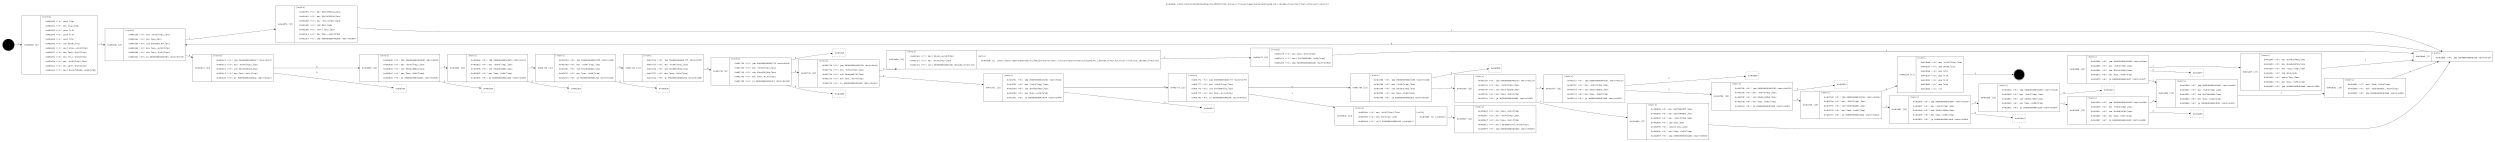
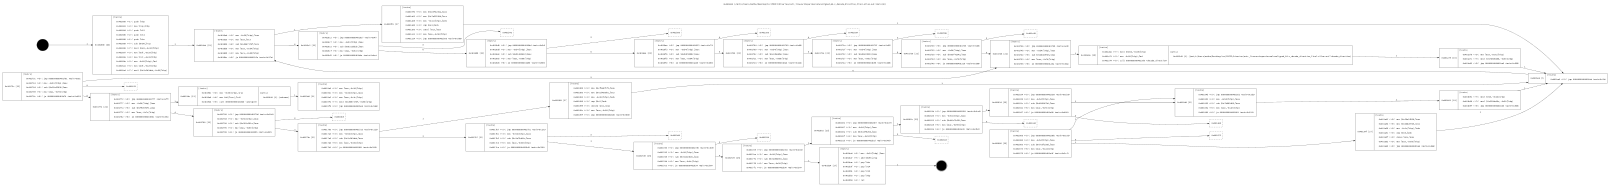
  digraph {
    fontname="Source Code Pro"
    label="0x401680 (/mnt/c/Users/mathe/Desktop/tcc/POCII/binaries/extr_linuxarchsparckernelunaligned_64.c_decode_direction_Final-ollvm.out::main(0))"
    labelloc=t
    rankdir=LR
    node [fontname="Source Code Pro" shape=record]
    edge [fontname="Source Code Pro"]
    Entry [fillcolor=black height=0.3 shape=circle style=filled width=0.3]
    n2 [label="{\n     0x401680 [43]\l\n     | [instrs]\l\n     &nbsp;&nbsp;0x401680 \<+1\>: push %rbp\l\n     &nbsp;&nbsp;0x401681 \<+3\>: mov %rsp,%rbp\l\n     &nbsp;&nbsp;0x401684 \<+2\>: push %r15\l\n     &nbsp;&nbsp;0x401686 \<+2\>: push %r14\l\n     &nbsp;&nbsp;0x401688 \<+1\>: push %rbx\l\n     &nbsp;&nbsp;0x401689 \<+7\>: sub $0x98,%rsp\l\n     &nbsp;&nbsp;0x401690 \<+7\>: movl $0x0,-0x24(%rbp)\l\n     &nbsp;&nbsp;0x401697 \<+3\>: mov %edi,-0x28(%rbp)\l\n     &nbsp;&nbsp;0x40169a \<+4\>: mov %rsi,-0x30(%rbp)\l\n     &nbsp;&nbsp;0x40169e \<+3\>: mov -0x28(%rbp),%edi\l\n     &nbsp;&nbsp;0x4016a1 \<+3\>: mov %edi,-0x20(%rbp)\l\n     &nbsp;&nbsp;0x4016a4 \<+7\>: movl $0x3cfd3abb,-0x50(%rbp)\l\n  }"]
    n3 [label="{\n     0x4016ab [23]\l\n     | [instrs]\l\n     &nbsp;&nbsp;0x4016ab \<+3\>: mov -0x50(%rbp),%eax\l\n     &nbsp;&nbsp;0x4016ae \<+2\>: mov %eax,%ecx\l\n     &nbsp;&nbsp;0x4016b0 \<+6\>: sub $0x8067176f,%ecx\l\n     &nbsp;&nbsp;0x4016b6 \<+3\>: mov %eax,-0x54(%rbp)\l\n     &nbsp;&nbsp;0x4016b9 \<+3\>: mov %ecx,-0x58(%rbp)\l\n     &nbsp;&nbsp;0x4016bc \<+6\>: je 00000000004019fe \<main+0x37e\>\l\n  }"]
    n4 [label="{\n     0x4019fe [27]\l\n     | [instrs]\l\n     &nbsp;&nbsp;0x4019fe \<+5\>: mov $0xe3f4234a,%eax\l\n     &nbsp;&nbsp;0x401a03 \<+5\>: mov $0x7e5f158d,%ecx\l\n     &nbsp;&nbsp;0x401a08 \<+3\>: mov -0x1c(%rbp),%edx\l\n     &nbsp;&nbsp;0x401a0b \<+3\>: cmp $0x1,%edx\l\n     &nbsp;&nbsp;0x401a0e \<+3\>: cmovl %ecx,%eax\l\n     &nbsp;&nbsp;0x401a11 \<+3\>: mov %eax,-0x50(%rbp)\l\n     &nbsp;&nbsp;0x401a14 \<+5\>: jmp 0000000000401be6 \<main+0x566\>\l\n  }"]
    n5 [label="{\n     0x4016c2 [22]\l\n     | [instrs]\l\n     &nbsp;&nbsp;0x4016c2 \<+5\>: jmp 00000000004016c7 \<main+0x47\>\l\n     &nbsp;&nbsp;0x4016c7 \<+3\>: mov -0x54(%rbp),%eax\l\n     &nbsp;&nbsp;0x4016ca \<+5\>: sub $0x83135b2b,%eax\l\n     &nbsp;&nbsp;0x4016cf \<+3\>: mov %eax,-0x5c(%rbp)\l\n     &nbsp;&nbsp;0x4016d2 \<+6\>: je 0000000000401b4a \<main+0x4ca\>\l\n  }"]
    n6 [label="{\n     0x401be6 [5]\l\n     | [instrs]\l\n     &nbsp;&nbsp;0x401be6 \<+5\>: jmp 00000000004016ab \<main+0x2b\>\l\n  }"]
    n7 [label="{\n     0x401b4a\l\n  }" style=dashed]
    n8 [label="{\n     0x4016d8 [22]\l\n     | [instrs]\l\n     &nbsp;&nbsp;0x4016d8 \<+5\>: jmp 00000000004016dd \<main+0x5d\>\l\n     &nbsp;&nbsp;0x4016dd \<+3\>: mov -0x54(%rbp),%eax\l\n     &nbsp;&nbsp;0x4016e0 \<+5\>: sub $0xb1a5b61d,%eax\l\n     &nbsp;&nbsp;0x4016e5 \<+3\>: mov %eax,-0x60(%rbp)\l\n     &nbsp;&nbsp;0x4016e8 \<+6\>: je 0000000000401b80 \<main+0x500\>\l\n  }"]
    n9 [label="{\n     0x401b80\l\n  }" style=dashed]
    n10 [label="{\n     0x4016ee [22]\l\n     | [instrs]\l\n     &nbsp;&nbsp;0x4016ee \<+5\>: jmp 00000000004016f3 \<main+0x73\>\l\n     &nbsp;&nbsp;0x4016f3 \<+3\>: mov -0x54(%rbp),%eax\l\n     &nbsp;&nbsp;0x4016f6 \<+5\>: sub $0xbdc5bd82,%eax\l\n     &nbsp;&nbsp;0x4016fb \<+3\>: mov %eax,-0x64(%rbp)\l\n     &nbsp;&nbsp;0x4016fe \<+6\>: je 0000000000401ae0 \<main+0x460\>\l\n  }"]
    Exit [fillcolor=black height=0.3 peripheries=2 shape=circle style=filled width=0.3]
    n12 [label="{\n     0x401ae0\l\n  }" style=dashed]
    n13 [label="{\n     0x401704 [22]\l\n     | [instrs]\l\n     &nbsp;&nbsp;0x401704 \<+5\>: jmp 0000000000401709 \<main+0x89\>\l\n     &nbsp;&nbsp;0x401709 \<+3\>: mov -0x54(%rbp),%eax\l\n     &nbsp;&nbsp;0x40170c \<+5\>: sub $0xcd4e0dec,%eax\l\n     &nbsp;&nbsp;0x401711 \<+3\>: mov %eax,-0x68(%rbp)\l\n     &nbsp;&nbsp;0x401714 \<+6\>: je 00000000004018a4 \<main+0x224\>\l\n  }"]
    n14 [label="{\n     0x401a79 [15]\l\n     | [instrs]\l\n     &nbsp;&nbsp;0x401a79 \<+3\>: mov %eax,-0x3c(%rbp)\l\n     &nbsp;&nbsp;0x401a7c \<+7\>: movl $0x7b685466,-0x50(%rbp)\l\n     &nbsp;&nbsp;0x401a83 \<+5\>: jmp 0000000000401be6 \<main+0x566\>\l\n  }"]
    n15 [label="{\n     0x4018a4\l\n  }" style=dashed]
    n16 [label="{\n     0x40171a [22]\l\n     | [instrs]\l\n     &nbsp;&nbsp;0x40171a \<+5\>: jmp 000000000040171f \<main+0x9f\>\l\n     &nbsp;&nbsp;0x40171f \<+3\>: mov -0x54(%rbp),%eax\l\n     &nbsp;&nbsp;0x401722 \<+5\>: sub $0xd6322b24,%eax\l\n     &nbsp;&nbsp;0x401727 \<+3\>: mov %eax,-0x6c(%rbp)\l\n     &nbsp;&nbsp;0x40172a \<+6\>: je 0000000000401b56 \<main+0x4d6\>\l\n  }"]
    n17 [label="{\n     0x40187f\l\n  }" style=dashed]
    n18 [label="{\n     0x401b56\l\n  }" style=dashed]
    n19 [label="{\n     0x401730 [22]\l\n     | [instrs]\l\n     &nbsp;&nbsp;0x401730 \<+5\>: jmp 0000000000401735 \<main+0xb5\>\l\n     &nbsp;&nbsp;0x401735 \<+3\>: mov -0x54(%rbp),%eax\l\n     &nbsp;&nbsp;0x401738 \<+5\>: sub $0xe3f4234a,%eax\l\n     &nbsp;&nbsp;0x40173d \<+3\>: mov %eax,-0x70(%rbp)\l\n     &nbsp;&nbsp;0x401740 \<+6\>: je 0000000000401a19 \<main+0x399\>\l\n  }"]
    n20 [label="{\n     0x401a4f [27]\l\n     | [instrs]\l\n     &nbsp;&nbsp;0x401a4f \<+5\>: mov $0xf6a5f838,%eax\l\n     &nbsp;&nbsp;0x401a54 \<+5\>: mov $0xebda9745,%ecx\l\n     &nbsp;&nbsp;0x401a59 \<+3\>: mov -0x1c(%rbp),%edx\l\n     &nbsp;&nbsp;0x401a5c \<+3\>: cmp $0x0,%edx\l\n     &nbsp;&nbsp;0x401a5f \<+3\>: cmove %ecx,%eax\l\n     &nbsp;&nbsp;0x401a62 \<+3\>: mov %eax,-0x50(%rbp)\l\n     &nbsp;&nbsp;0x401a65 \<+5\>: jmp 0000000000401be6 \<main+0x566\>\l\n  }"]
    n21 [label="{\n     0x401a19\l\n  }" style=dashed]
    n22 [label="{\n     0x401746 [22]\l\n     | [instrs]\l\n     &nbsp;&nbsp;0x401746 \<+5\>: jmp 000000000040174b \<main+0xcb\>\l\n     &nbsp;&nbsp;0x40174b \<+3\>: mov -0x54(%rbp),%eax\l\n     &nbsp;&nbsp;0x40174e \<+5\>: sub $0xebda9745,%eax\l\n     &nbsp;&nbsp;0x401753 \<+3\>: mov %eax,-0x74(%rbp)\l\n     &nbsp;&nbsp;0x401756 \<+6\>: je 0000000000401a6a \<main+0x3ea\>\l\n  }"]
    n23 [label="{\n     0x401866 [25]\l\n     | [instrs]\l\n     &nbsp;&nbsp;0x401866 \<+5\>: jmp 000000000040186b \<main+0x1eb\>\l\n     &nbsp;&nbsp;0x40186b \<+3\>: mov -0x54(%rbp),%eax\l\n     &nbsp;&nbsp;0x40186e \<+5\>: sub $0x7e5f158d,%eax\l\n     &nbsp;&nbsp;0x401873 \<+6\>: mov %eax,-0xa4(%rbp)\l\n     &nbsp;&nbsp;0x401879 \<+6\>: je 0000000000401a4f \<main+0x3cf\>\l\n  }"]
    n24 [label="{\n     0x40184d [25]\l\n     | [instrs]\l\n     &nbsp;&nbsp;0x40184d \<+5\>: jmp 0000000000401852 \<main+0x1d2\>\l\n     &nbsp;&nbsp;0x401852 \<+3\>: mov -0x54(%rbp),%eax\l\n     &nbsp;&nbsp;0x401855 \<+5\>: sub $0x7b685466,%eax\l\n     &nbsp;&nbsp;0x40185a \<+6\>: mov %eax,-0xa0(%rbp)\l\n     &nbsp;&nbsp;0x401860 \<+6\>: je 0000000000401b91 \<main+0x511\>\l\n  }"]
    n25 [label="{\n     0x401a6a [15]\l\n     | [instrs]\l\n     &nbsp;&nbsp;0x401a6a \<+7\>: movl $0x64,-0x38(%rbp)\l\n     &nbsp;&nbsp;0x401a71 \<+3\>: mov -0x38(%rbp),%edi\l\n     &nbsp;&nbsp;0x401a74 \<+5\>: call 00000000004013d0 \<decode_direction\>\l\n     | [calls]\l\n     &nbsp;&nbsp;0x4013d0 \{1\} (/mnt/c/Users/mathe/Desktop/tcc/POCII/binaries/extr_linuxarchsparckernelunaligned_64.c_decode_direction_Final-ollvm.out::decode_direction)\l\n  }"]
    n26 [label="{\n     0x40175c [22]\l\n     | [instrs]\l\n     &nbsp;&nbsp;0x40175c \<+5\>: jmp 0000000000401761 \<main+0xe1\>\l\n     &nbsp;&nbsp;0x401761 \<+3\>: mov -0x54(%rbp),%eax\l\n     &nbsp;&nbsp;0x401764 \<+5\>: sub $0xf6a5f838,%eax\l\n     &nbsp;&nbsp;0x401769 \<+3\>: mov %eax,-0x78(%rbp)\l\n     &nbsp;&nbsp;0x40176c \<+6\>: je 0000000000401b74 \<main+0x4f4\>\l\n  }"]
    n27 [label="{\n     0x401b91 [19]\l\n     | [instrs]\l\n     &nbsp;&nbsp;0x401b91 \<+7\>: movl $0x0,-0x24(%rbp)\l\n     &nbsp;&nbsp;0x401b98 \<+7\>: movl $0x5280e06c,-0x50(%rbp)\l\n     &nbsp;&nbsp;0x401b9f \<+5\>: jmp 0000000000401be6 \<main+0x566\>\l\n  }"]
    n28 [label="{\n     0x401b74\l\n  }" style=dashed]
    n29 [label="{\n     0x401772 [22]\l\n     | [instrs]\l\n     &nbsp;&nbsp;0x401772 \<+5\>: jmp 0000000000401777 \<main+0xf7\>\l\n     &nbsp;&nbsp;0x401777 \<+3\>: mov -0x54(%rbp),%eax\l\n     &nbsp;&nbsp;0x40177a \<+5\>: sub $0xf9e67bf1,%eax\l\n     &nbsp;&nbsp;0x40177f \<+3\>: mov %eax,-0x7c(%rbp)\l\n     &nbsp;&nbsp;0x401782 \<+6\>: je 00000000004019dc \<main+0x35c\>\l\n  }"]
    n30 [label="{\n     0x4019dc [13]\l\n     | [instrs]\l\n     &nbsp;&nbsp;0x4019dc \<+4\>: mov -0x30(%rbp),%rax\l\n     &nbsp;&nbsp;0x4019e0 \<+4\>: mov 0x8(%rax),%rdi\l\n     &nbsp;&nbsp;0x4019e4 \<+5\>: call 0000000000401040 \<atoi@plt\>\l\n     | [calls]\l\n     &nbsp;&nbsp;0x401040 \{1\} (unknown)\l\n  }"]
    n31 [label="{\n     0x401788 [22]\l\n     | [instrs]\l\n     &nbsp;&nbsp;0x401788 \<+5\>: jmp 000000000040178d \<main+0x10d\>\l\n     &nbsp;&nbsp;0x40178d \<+3\>: mov -0x54(%rbp),%eax\l\n     &nbsp;&nbsp;0x401790 \<+5\>: sub $0x283c261a,%eax\l\n     &nbsp;&nbsp;0x401795 \<+3\>: mov %eax,-0x80(%rbp)\l\n     &nbsp;&nbsp;0x401798 \<+6\>: je 0000000000401bb5 \<main+0x535\>\l\n  }"]
    n32 [label="{\n     0x401a88\l\n  }" style=dashed]
    n33 [label="{\n     0x4019e9 [21]\l\n     | [instrs]\l\n     &nbsp;&nbsp;0x4019e9 \<+3\>: mov %eax,-0x34(%rbp)\l\n     &nbsp;&nbsp;0x4019ec \<+3\>: mov -0x34(%rbp),%eax\l\n     &nbsp;&nbsp;0x4019ef \<+3\>: mov %eax,-0x1c(%rbp)\l\n     &nbsp;&nbsp;0x4019f2 \<+7\>: movl $0x8067176f,-0x50(%rbp)\l\n     &nbsp;&nbsp;0x4019f9 \<+5\>: jmp 0000000000401be6 \<main+0x566\>\l\n  }"]
    n34 [label="{\n     0x401bb5\l\n  }" style=dashed]
    n35 [label="{\n     0x40179e [25]\l\n     | [instrs]\l\n     &nbsp;&nbsp;0x40179e \<+5\>: jmp 00000000004017a3 \<main+0x123\>\l\n     &nbsp;&nbsp;0x4017a3 \<+3\>: mov -0x54(%rbp),%eax\l\n     &nbsp;&nbsp;0x4017a6 \<+5\>: sub $0x3cfd3abb,%eax\l\n     &nbsp;&nbsp;0x4017ab \<+6\>: mov %eax,-0x84(%rbp)\l\n     &nbsp;&nbsp;0x4017b1 \<+6\>: je 0000000000401889 \<main+0x209\>\l\n  }"]
    n36 [label="{\n     0x401834 [25]\l\n     | [instrs]\l\n     &nbsp;&nbsp;0x401834 \<+5\>: jmp 0000000000401839 \<main+0x1b9\>\l\n     &nbsp;&nbsp;0x401839 \<+3\>: mov -0x54(%rbp),%eax\l\n     &nbsp;&nbsp;0x40183c \<+5\>: sub $0x696147b0,%eax\l\n     &nbsp;&nbsp;0x401841 \<+6\>: mov %eax,-0x9c(%rbp)\l\n     &nbsp;&nbsp;0x401847 \<+6\>: je 0000000000401a88 \<main+0x408\>\l\n  }"]
    n37 [label="{\n     0x401889 [27]\l\n     | [instrs]\l\n     &nbsp;&nbsp;0x401889 \<+5\>: mov $0xf9e67bf1,%eax\l\n     &nbsp;&nbsp;0x40188e \<+5\>: mov $0xcd4e0dec,%ecx\l\n     &nbsp;&nbsp;0x401893 \<+3\>: mov -0x20(%rbp),%edx\l\n     &nbsp;&nbsp;0x401896 \<+3\>: cmp $0x2,%edx\l\n     &nbsp;&nbsp;0x401899 \<+3\>: cmovne %ecx,%eax\l\n     &nbsp;&nbsp;0x40189c \<+3\>: mov %eax,-0x50(%rbp)\l\n     &nbsp;&nbsp;0x40189f \<+5\>: jmp 0000000000401be6 \<main+0x566\>\l\n  }"]
    n38 [label="{\n     0x4017b7 [25]\l\n     | [instrs]\l\n     &nbsp;&nbsp;0x4017b7 \<+5\>: jmp 00000000004017bc \<main+0x13c\>\l\n     &nbsp;&nbsp;0x4017bc \<+3\>: mov -0x54(%rbp),%eax\l\n     &nbsp;&nbsp;0x4017bf \<+5\>: sub $0x3e75a89c,%eax\l\n     &nbsp;&nbsp;0x4017c4 \<+6\>: mov %eax,-0x88(%rbp)\l\n     &nbsp;&nbsp;0x4017ca \<+6\>: je 00000000004019d0 \<main+0x350\>\l\n  }"]
    n39 [label="{\n     0x401a34\l\n  }" style=dashed]
    n40 [label="{\n     0x4019d0\l\n  }" style=dashed]
    n41 [label="{\n     0x4017d0 [25]\l\n     | [instrs]\l\n     &nbsp;&nbsp;0x4017d0 \<+5\>: jmp 00000000004017d5 \<main+0x155\>\l\n     &nbsp;&nbsp;0x4017d5 \<+3\>: mov -0x54(%rbp),%eax\l\n     &nbsp;&nbsp;0x4017d8 \<+5\>: sub $0x51e13bdc,%eax\l\n     &nbsp;&nbsp;0x4017dd \<+6\>: mov %eax,-0x8c(%rbp)\l\n     &nbsp;&nbsp;0x4017e3 \<+6\>: je 0000000000401934 \<main+0x2b4\>\l\n  }"]
    n42 [label="{\n     0x40181b [25]\l\n     | [instrs]\l\n     &nbsp;&nbsp;0x40181b \<+5\>: jmp 0000000000401820 \<main+0x1a0\>\l\n     &nbsp;&nbsp;0x401820 \<+3\>: mov -0x54(%rbp),%eax\l\n     &nbsp;&nbsp;0x401823 \<+5\>: sub $0x66c73d29,%eax\l\n     &nbsp;&nbsp;0x401828 \<+6\>: mov %eax,-0x98(%rbp)\l\n     &nbsp;&nbsp;0x40182e \<+6\>: je 0000000000401a34 \<main+0x3b4\>\l\n  }"]
    n43 [label="{\n     0x401934\l\n  }" style=dashed]
    n44 [label="{\n     0x4017e9 [25]\l\n     | [instrs]\l\n     &nbsp;&nbsp;0x4017e9 \<+5\>: jmp 00000000004017ee \<main+0x16e\>\l\n     &nbsp;&nbsp;0x4017ee \<+3\>: mov -0x54(%rbp),%eax\l\n     &nbsp;&nbsp;0x4017f1 \<+5\>: sub $0x5280e06c,%eax\l\n     &nbsp;&nbsp;0x4017f6 \<+6\>: mov %eax,-0x90(%rbp)\l\n     &nbsp;&nbsp;0x4017fc \<+6\>: je 0000000000401ba4 \<main+0x524\>\l\n  }"]
    n45 [label="{\n     0x401bcd\l\n  }" style=dashed]
    n46 [label="{\n     0x401802 [25]\l\n     | [instrs]\l\n     &nbsp;&nbsp;0x401802 \<+5\>: jmp 0000000000401807 \<main+0x187\>\l\n     &nbsp;&nbsp;0x401807 \<+3\>: mov -0x54(%rbp),%eax\l\n     &nbsp;&nbsp;0x40180a \<+5\>: sub $0x613f62bb,%eax\l\n     &nbsp;&nbsp;0x40180f \<+6\>: mov %eax,-0x94(%rbp)\l\n     &nbsp;&nbsp;0x401815 \<+6\>: je 0000000000401bcd \<main+0x54d\>\l\n  }"]
    n47 [label="{\n     0x401ba4 [17]\l\n     | [instrs]\l\n     &nbsp;&nbsp;0x401ba4 \<+3\>: mov -0x24(%rbp),%eax\l\n     &nbsp;&nbsp;0x401ba7 \<+7\>: add $0x98,%rsp\l\n     &nbsp;&nbsp;0x401bae \<+1\>: pop %rbx\l\n     &nbsp;&nbsp;0x401baf \<+2\>: pop %r14\l\n     &nbsp;&nbsp;0x401bb1 \<+2\>: pop %r15\l\n     &nbsp;&nbsp;0x401bb3 \<+1\>: pop %rbp\l\n     &nbsp;&nbsp;0x401bb4 \<+1\>: ret\l\n  }"]
    Entry -> n2 [label=" 1"]
    n2 -> n3 [label=" 1"]
    n3 -> n4 [label=" 1"]
    n3 -> n5 [label=" 6"]
    n4 -> n6 [label=" 1"]
    n5 -> n7 [label=" 0"]
    n5 -> n8 [label=" 6"]
    n6 -> n3 [label=" 6"]
    n8 -> n9 [label=" 0"]
    n8 -> n10 [label=" 6"]
    n10 -> n12 [label=" 0"]
    n10 -> n13 [label=" 6"]
    n13 -> n15 [label=" 4"]
    n13 -> n16 [label=" 6"]
    n14 -> n6 [label=" 1"]
-   n19 -> n18 [label=" 0"]
+   n16 -> n18 [label=" 0"]
    n16 -> n19 [label=" 6"]
    n19 -> n21 [label=" 0"]
    n19 -> n22 [label=" 6"]
    n20 -> n6 [label=" 1"]
    n22 -> n25 [label=" 1"]
-   n22 -> n26 [label=" 5"]
+   n26 -> n22 [label=" 5"]
    n23 -> n17 [label=" 0"]
    n23 -> n20 [label=" 1"]
    n23 -> n24 [label=" 1"]
    n24 -> n27 [label=" 1"]
    n25 -> n14 [label=" 1"]
    n26 -> n28 [label=" 0"]
    n26 -> n29 [label=" 5"]
    n27 -> n6 [label=" 1"]
    n29 -> n30 [label=" 1"]
    n29 -> n31 [label=" 4"]
    n30 -> n33 [label=" 1"]
    n31 -> n34 [label=" 0"]
    n31 -> n35 [label=" 4"]
    n35 -> n37 [label=" 1"]
    n35 -> n38 [label=" 3"]
    n36 -> n24 [label=" 2"]
    n36 -> n32 [label=" 0"]
    n37 -> n6 [label=" 1"]
    n38 -> n40 [label=" 0"]
    n38 -> n41 [label=" 3"]
    n41 -> n43 [label=" 0"]
    n41 -> n44 [label=" 4"]
    n42 -> n36 [label=" 2"]
    n42 -> n39 [label=" 0"]
    n44 -> n46 [label=" 2"]
    n44 -> n47 [label=" 1"]
    n46 -> n42 [label=" 2"]
    n46 -> n45 [label=" 0"]
    n47 -> Exit [label=" 1"]
  }
